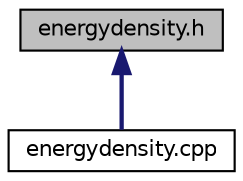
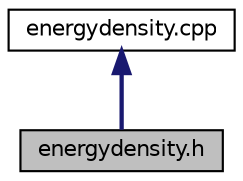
  digraph {
    node [color=black fontname=Helvetica fontsize=10 shape=record style=filled]
    n1 [fillcolor=grey75 fontcolor=black height=0.2 label="energydensity.h" width=0.4]
    n2 [fillcolor=white height=0.2 label="energydensity.cpp" width=0.4]
-   n1 -> n2 [color=midnightblue dir=back fontname=Helvetica fontsize=10 labelfontname=Helvetica labelfontsize=10 style=bold]
+   n2 -> n1 [color=midnightblue dir=back fontname=Helvetica fontsize=10 labelfontname=Helvetica labelfontsize=10 style=bold]
  }
